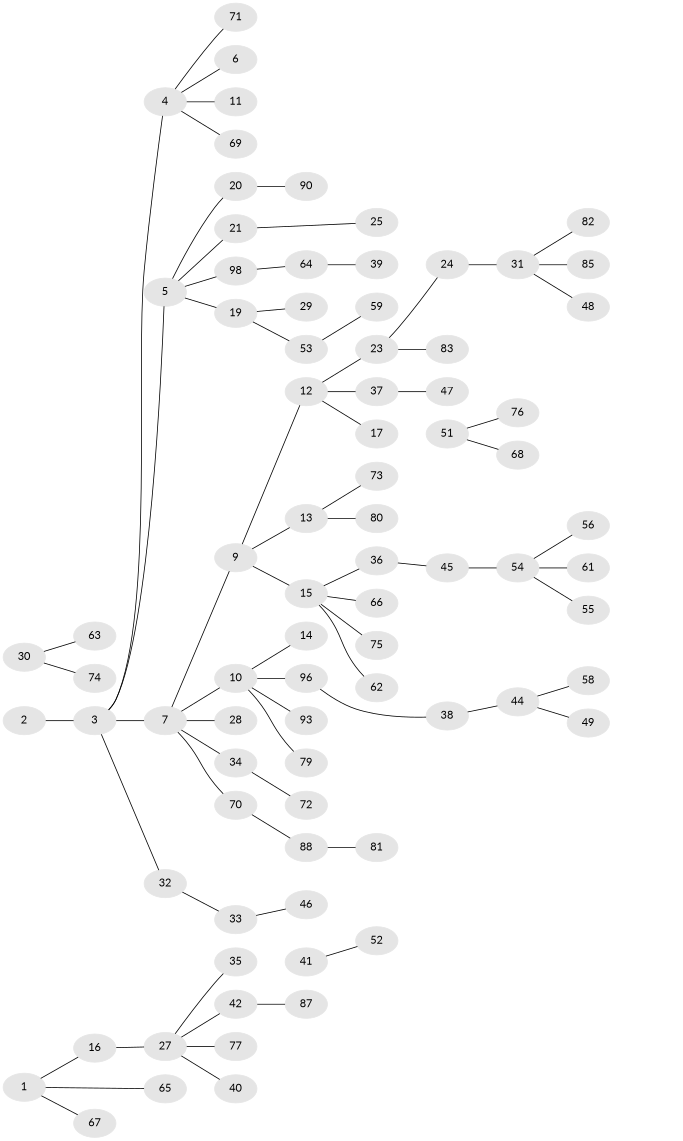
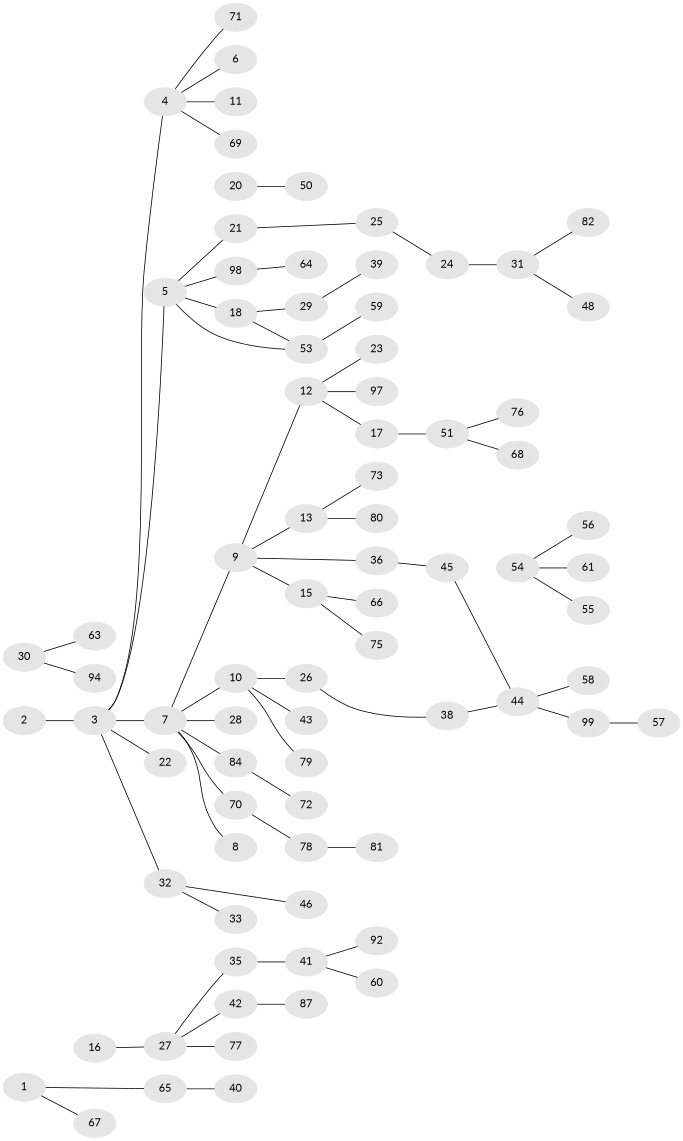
  graph {
    fontname=Lato
    rankdir=LR
    node [color=gray90 fontname=Lato style=filled]
    edge [fontname=Lato]
    1
    16
    65
    67
    2
    3
    27
    4
    5
    7
+   22
    32
    6
    11
    69
    71
    n17 [label=98]
-   19
+   19 [label=18]
    20
    21
+   8
    9
    10
    28
-   34
+   34 [label=84]
    70
    33
    46
    64
    29
    53
-   50 [label=90]
+   50
    25
    12
    13
    15
    36
-   14
-   26 [label=96]
-   43 [label=93]
+   26
+   43
    79
    72
-   78 [label=88]
+   78
    17
    23
-   37
+   37 [label=97]
    73
    80
-   62
    66
    75
    45
    38
    51
    24
-   83
-   47
    35
    40
    42
    77
    68
    76
    39
    59
    31
    48
    82
-   85
    44
    30
    63
-   74
+   74 [label=94]
    41
    n75 [label=87]
-   52
+   52 [label=92]
+   60
    54
-   49
+   49 [label=99]
    58
+   57
    55
    56
    61
    81
-   1 -- 16
    1 -- 65
    1 -- 67
    16 -- 27
    2 -- 3
    3 -- 4
    3 -- 5
    3 -- 7
+   3 -- 22
    3 -- 32
    27 -- 35
-   27 -- 40
+   65 -- 40
    27 -- 42
    27 -- 77
    4 -- 6
    4 -- 11
    4 -- 69
    4 -- 71
    5 -- n17
    5 -- 19
-   5 -- 20
+   5 -- 53
    5 -- 21
+   7 -- 8
    7 -- 9
    7 -- 10
    7 -- 28
    7 -- 34
    7 -- 70
    32 -- 33
-   33 -- 46
+   32 -- 46
    n17 -- 64
    19 -- 29
    19 -- 53
    20 -- 50
    21 -- 25
    9 -- 12
    9 -- 13
    9 -- 15
-   15 -- 36
-   10 -- 14
+   9 -- 36
    10 -- 26
    10 -- 43
    10 -- 79
    34 -- 72
    70 -- 78
-   64 -- 39
+   29 -- 39
    53 -- 59
    12 -- 17
    12 -- 23
    12 -- 37
    13 -- 73
    13 -- 80
-   15 -- 62
    15 -- 66
    15 -- 75
    36 -- 45
    26 -- 38
    78 -- 81
-   23 -- 24
-   23 -- 83
-   37 -- 47
-   45 -- 54
+   17 -- 51
+   25 -- 24
+   45 -- 44
    38 -- 44
    51 -- 68
    51 -- 76
    24 -- 31
+   35 -- 41
    42 -- n75
    31 -- 48
    31 -- 82
-   31 -- 85
    44 -- 49
    44 -- 58
    30 -- 63
    30 -- 74
    41 -- 52
+   41 -- 60
    54 -- 55
    54 -- 56
    54 -- 61
+   49 -- 57
  }
